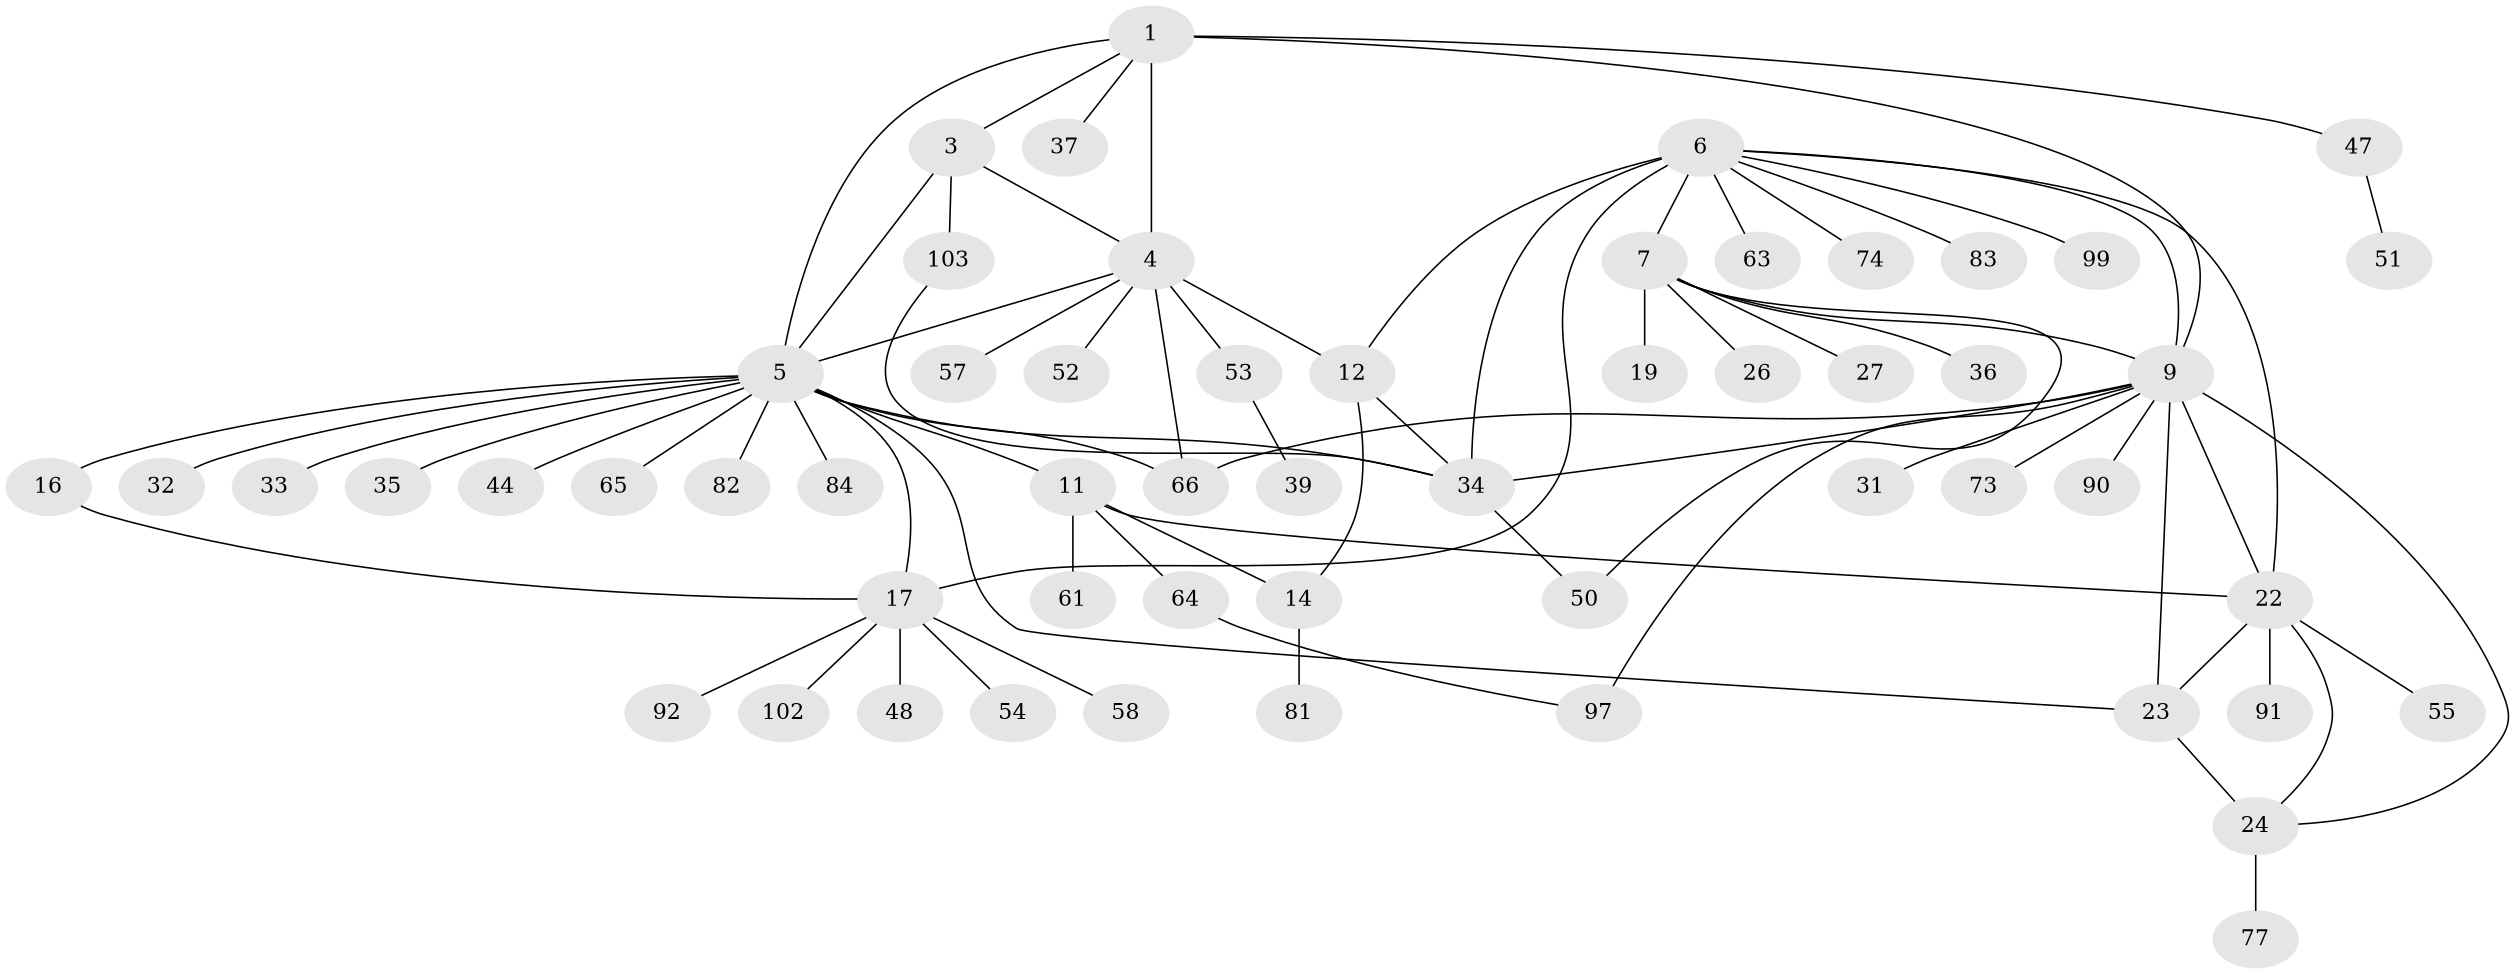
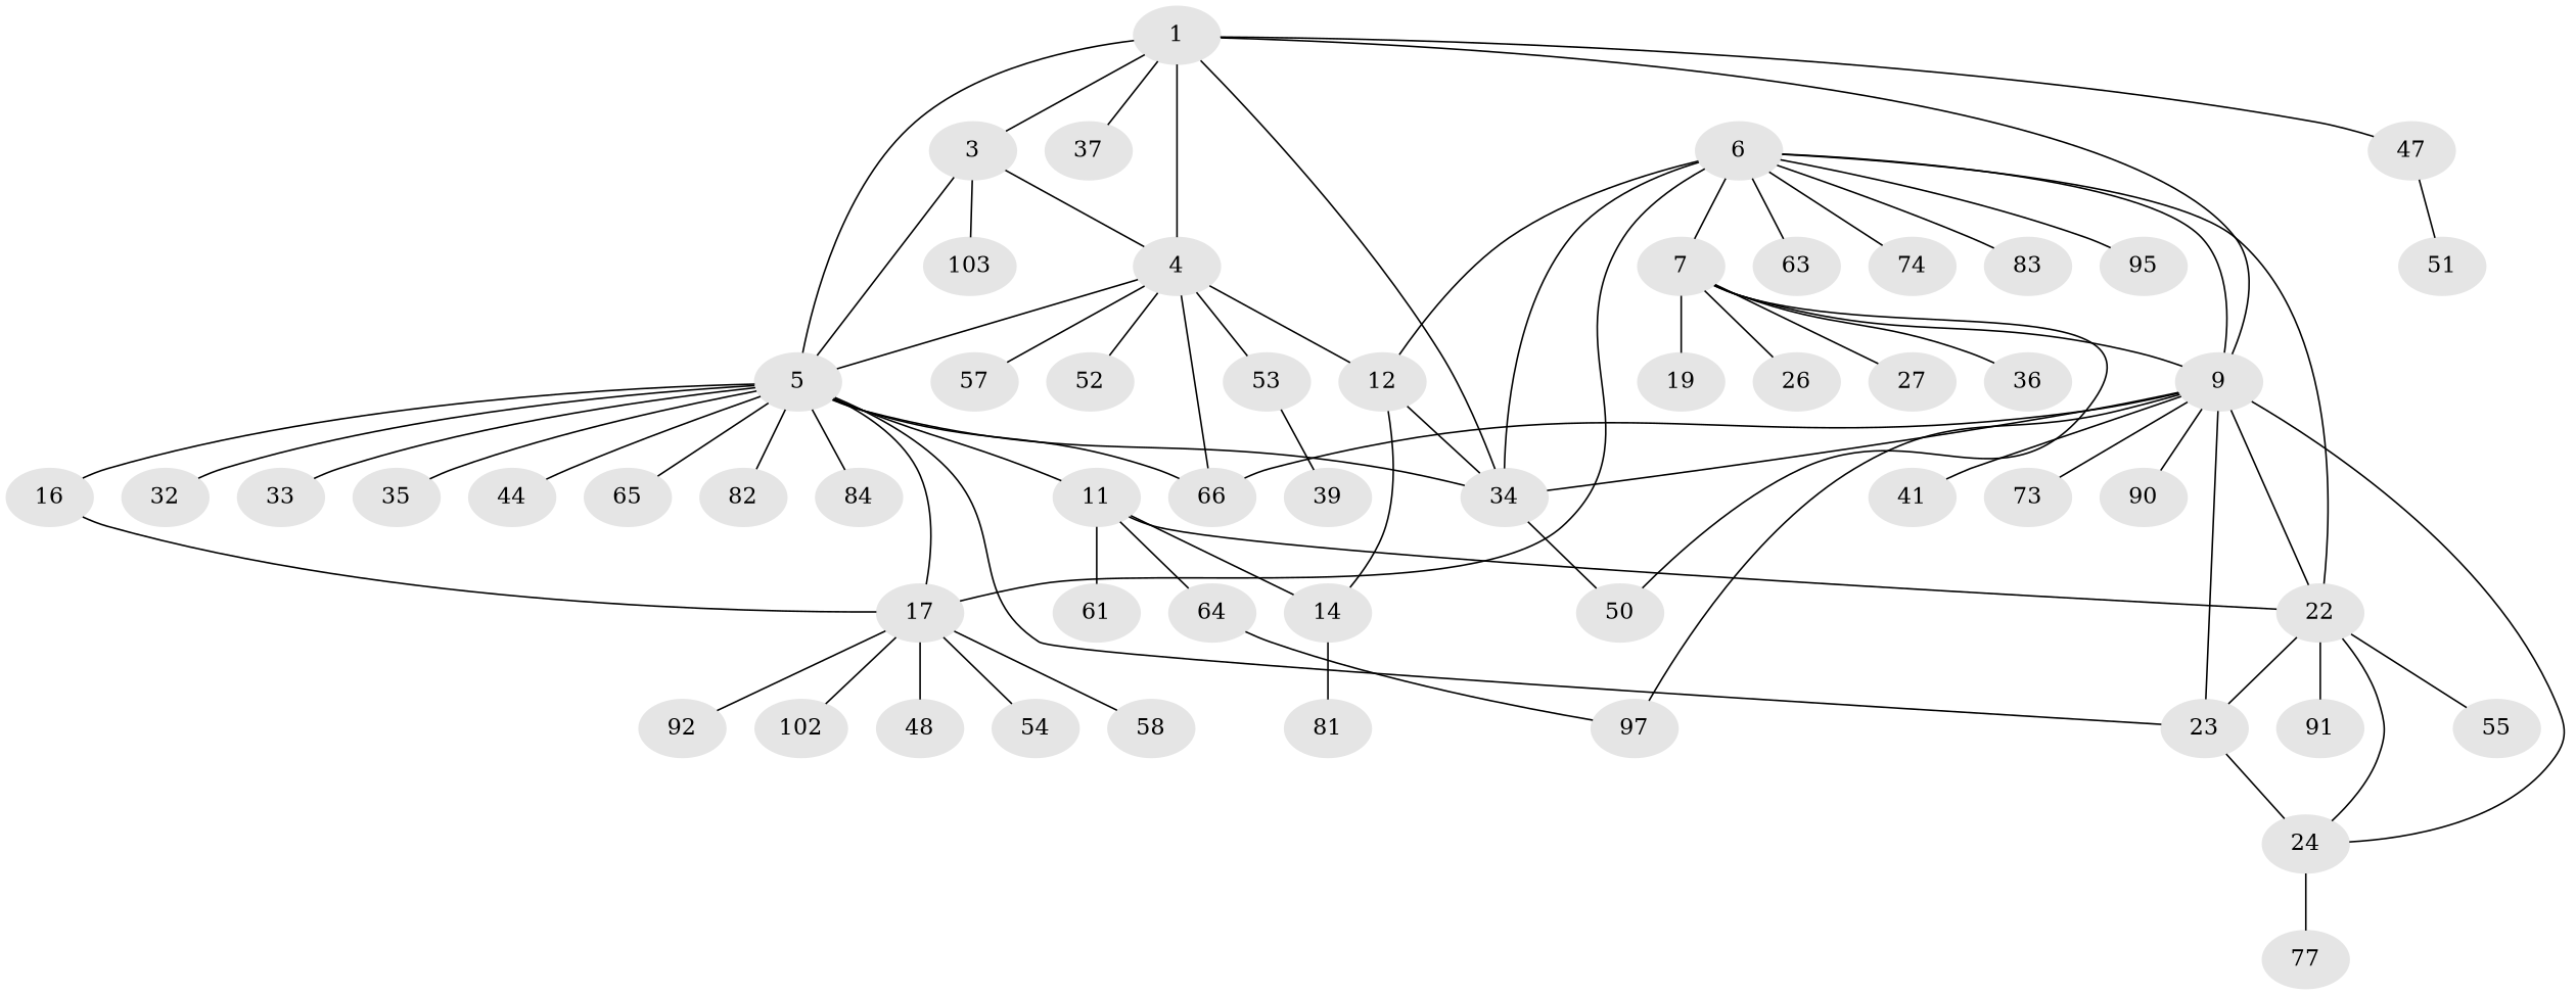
  graph {
    node [color=gray90 style=filled]
    1 [super="+2"]
    3
    4 [super="+38+69+111+79+80+40"]
    5 [super="+18"]
    9 [super="+21+113+107"]
    34 [super="+41+96"]
    37
    47
    103 [super="+108"]
    12 [super="+70"]
    52
    53
    57
    66 [super="+71"]
    11 [super="+13"]
    16 [super="+95+72"]
    17
    23 [super="+25+68+29"]
    32
    33
    35 [super="+43"]
    44
    65
    82 [super="+112+93"]
    84
    22 [super="+86"]
    24
-   31
+   31 [label=41]
    73
    90
    97
    50 [super="+88"]
    51
    14 [super="+45"]
    39
    61
    64
    48
    54
    58
    92
    102
    6 [super="+56+76+10"]
    7 [super="+8+28"]
    63
    74
    83 [super="+94"]
-   99
+   99 [label=95]
    26
    27
    36
    n52 [label=19 super="+110"]
    55
    91
    77 [super="+85"]
    81
    1 -- 3 [weight=2]
    1 -- 4 [weight=2]
    1 -- 5 [weight=2]
    1 -- 9 [weight=2]
-   103 -- 34
+   1 -- 34
    1 -- 37
    1 -- 47
    3 -- 4
    3 -- 5
    3 -- 103
    4 -- 5
    4 -- 12
    4 -- 52
    4 -- 53
    4 -- 57
    4 -- 66
    5 -- 34
    5 -- 66
    5 -- 11 [weight=2]
    5 -- 16 [weight=3]
    5 -- 17 [weight=3]
    5 -- 23
    5 -- 32
    5 -- 33
    5 -- 35
    5 -- 44
    5 -- 65
    5 -- 82
    5 -- 84
    9 -- 34
    9 -- 66
    9 -- 23 [weight=2]
    9 -- 22
    9 -- 24
    9 -- 31
    9 -- 73
    9 -- 90
    9 -- 97
    34 -- 50
    47 -- 51
    12 -- 34
    12 -- 14
    53 -- 39
    11 -- 22
    11 -- 14 [weight=3]
    11 -- 61
    11 -- 64
    16 -- 17
    17 -- 48
    17 -- 54
    17 -- 58
    17 -- 92
    17 -- 102
    23 -- 24 [weight=2]
    22 -- 23 [weight=2]
    22 -- 24
    22 -- 55
    22 -- 91
    24 -- 77
    14 -- 81
    64 -- 97
    6 -- 9 [weight=2]
    6 -- 34
    6 -- 12
    6 -- 17
    6 -- 22
    6 -- 7 [weight=4]
    6 -- 63
    6 -- 74
    6 -- 83
    6 -- 99
    7 -- 9 [weight=2]
    7 -- 50
    7 -- 26
    7 -- 27
    7 -- 36
    7 -- n52
  }
